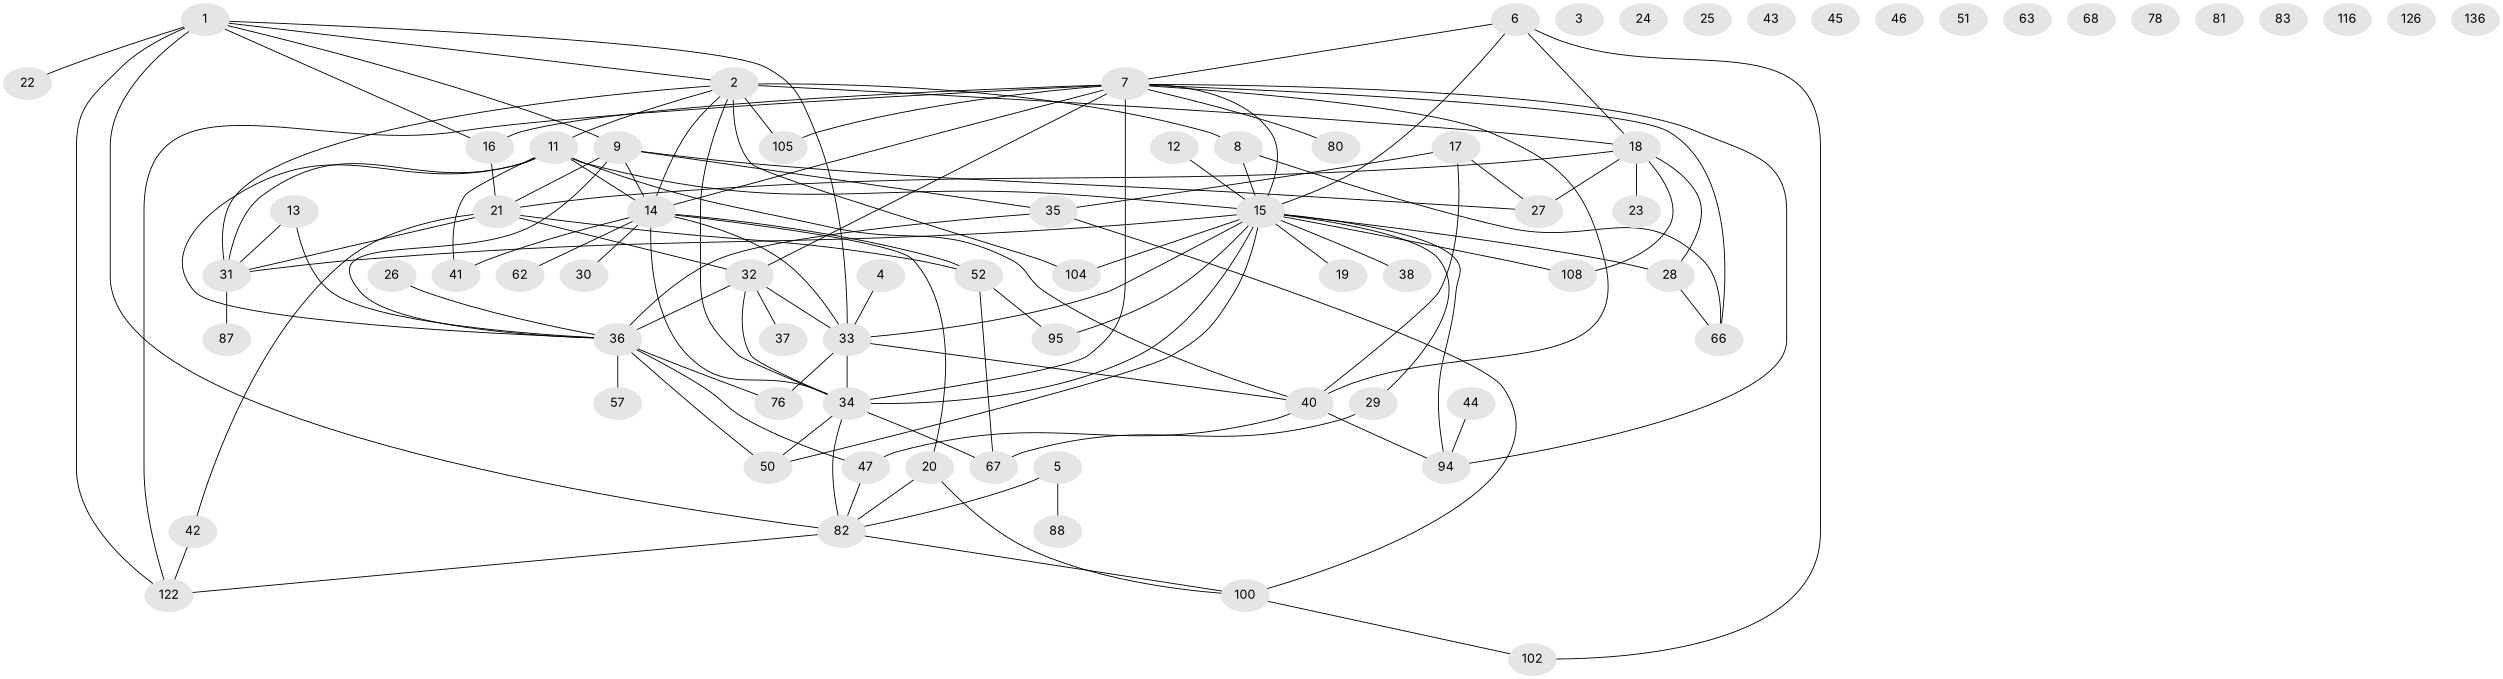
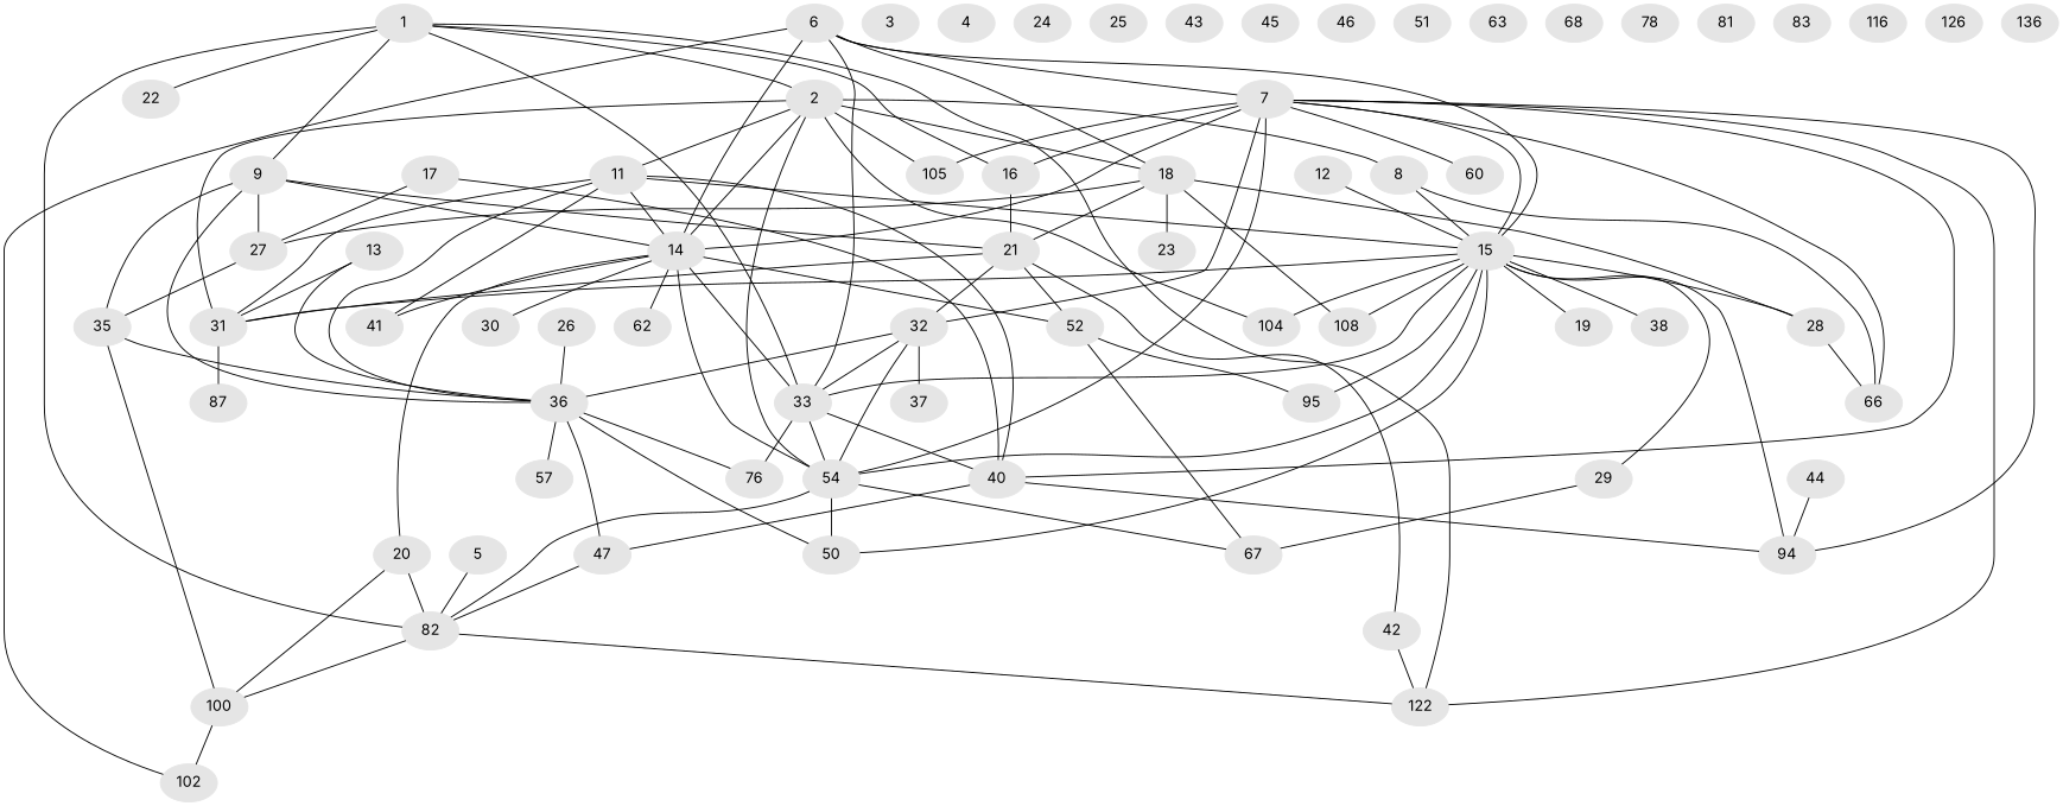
  graph {
    fontname=Inter
    node [color=gray90 fontname=Inter style=filled]
    edge [fontname=Inter]
    1 [super="+69+59+71"]
    2 [super="+73+39"]
    9 [super="+91"]
    16 [super="+138"]
    22
    33 [super="+93"]
    82 [super="+107+99"]
    122 [super="+123"]
    8
    11 [super="+90"]
    14 [super="+101"]
    18 [super="+65"]
    31 [super="+70"]
-   34 [super="+55"]
+   34 [super="+55" label=54]
    104
    105
    21 [super="+89+97"]
    27 [super="+75"]
    35
    36 [super="+86+131"]
    40 [super="+74+129+79"]
    76
    100 [super="+111"]
    15 [super="+135+130+72"]
    66 [super="+132"]
    41
    20
    30 [super="+49"]
    52 [super="+115"]
    62
    28
    108
    23
    87
    50
    67 [super="+84+128+140"]
    3
    4
    5
-   88
    6 [super="+10"]
    7 [super="+58+134+54"]
    102
    32
-   60 [label=80]
+   60
    94
    19
    29
    38
    95
    37 [super="+48"]
    47 [super="+109"]
    42 [super="+92+127"]
    57
    12
    13
    17 [super="+53"]
    24
    25
    26
    43
    44
    45
    46
    51
    63
    68
    78
    81
    83
    116
    126
    136
    1 -- 2
    1 -- 9
    1 -- 16
    1 -- 22
    1 -- 33
    1 -- 82 [weight=2]
    1 -- 122
    2 -- 8
    2 -- 11
    2 -- 14
    2 -- 18 [weight=2]
    2 -- 31
    2 -- 34
    2 -- 104
    2 -- 105 [weight=2]
    9 -- 14 [weight=2]
    9 -- 21
    9 -- 27
    9 -- 35
    9 -- 36
    16 -- 21
    33 -- 34 [weight=2]
    33 -- 40
    33 -- 76
    82 -- 122
    82 -- 100
    8 -- 15
    8 -- 66
    11 -- 14
    11 -- 31
    11 -- 36
    11 -- 40
    11 -- 15
    11 -- 41
    14 -- 33
    14 -- 34
    14 -- 41
    14 -- 20
    14 -- 30
    14 -- 52
    14 -- 62
    18 -- 21
    18 -- 27
    18 -- 28
    18 -- 108
    18 -- 23
    31 -- 87
    34 -- 82
    34 -- 50
    34 -- 67
    21 -- 31
    21 -- 52
    21 -- 32
    21 -- 42
    35 -- 36
    35 -- 100
    36 -- 76
    36 -- 50
    36 -- 47
    36 -- 57
    40 -- 94
    40 -- 47
    100 -- 102
    15 -- 33
    15 -- 31 [weight=2]
    15 -- 34
    15 -- 104
    15 -- 28 [weight=2]
    15 -- 108
    15 -- 50
    15 -- 94
    15 -- 19
    15 -- 29
    15 -- 38
    15 -- 95
    20 -- 82
    20 -- 100
    52 -- 67
    52 -- 95
    28 -- 66
    5 -- 82
-   5 -- 88
-   4 -- 33
+   6 -- 33
+   6 -- 14 [weight=3]
    6 -- 18
    6 -- 15
    6 -- 7
    6 -- 102
    7 -- 16
    7 -- 122
    7 -- 14 [weight=2]
    7 -- 34 [weight=2]
    7 -- 105
    7 -- 40
    7 -- 15
    7 -- 66
    7 -- 32
    7 -- 60
    7 -- 94
    32 -- 33
    32 -- 34
    32 -- 36
    32 -- 37
    29 -- 67
    47 -- 82
    42 -- 122
    12 -- 15
    13 -- 31
    13 -- 36
    17 -- 27
-   17 -- 35
+   27 -- 35
    17 -- 40
    26 -- 36
    44 -- 94
  }
